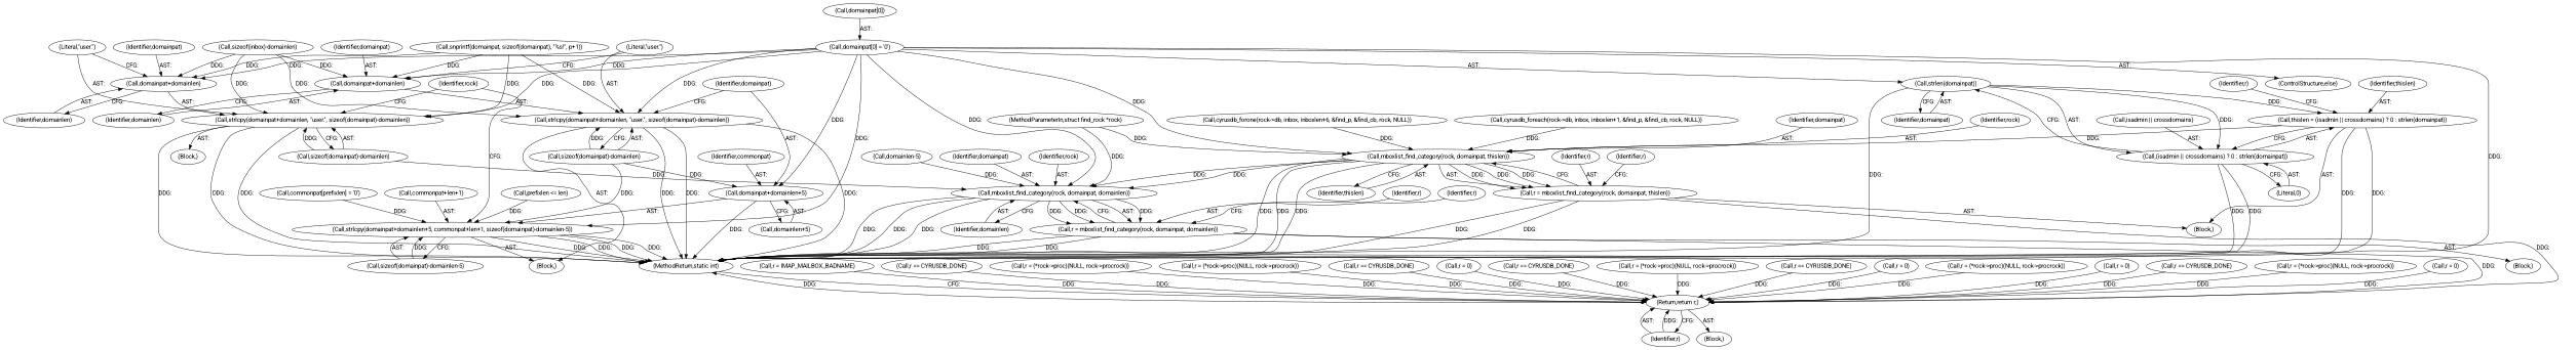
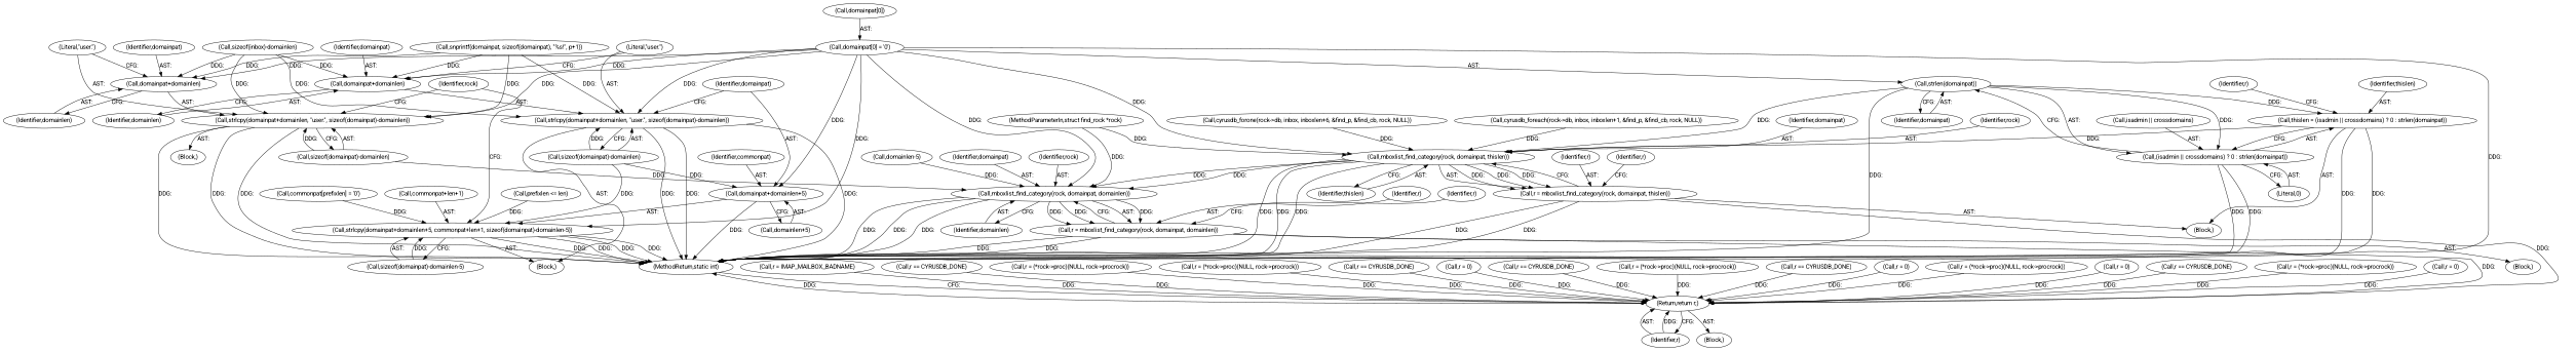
  digraph {
    fontname=Roboto
    node [fontname=Roboto]
    edge [fontname=Roboto]
    n1 [label="(Call,domainpat[0] = '\0')"]
    n2 [label="(Call,strlcpy(domainpat+domainlen, \"user.\", sizeof(domainpat)-domainlen))"]
    n3 [label="(Call,domainpat+domainlen)"]
    n4 [label="(Call,strlcpy(domainpat+domainlen, \"user.\", sizeof(domainpat)-domainlen))"]
    n5 [label="(Call,domainpat+domainlen)"]
    n6 [label="(Call,strlcpy(domainpat+domainlen+5, commonpat+len+1, sizeof(domainpat)-domainlen-5))"]
    n7 [label="(Call,domainpat+domainlen+5)"]
    n8 [label="(Call,strlen(domainpat))"]
    n9 [label="(Call,mboxlist_find_category(rock, domainpat, thislen))"]
    n10 [label="(Call,mboxlist_find_category(rock, domainpat, domainlen))"]
    n11 [label="(MethodReturn,static int)"]
-   n12 [label="(ControlStructure,else)"]
    n13 [label="(Call,sizeof(domainpat)-domainlen)"]
    n14 [label="(Block,)"]
    n15 [label="(Identifier,domainlen)"]
    n16 [label="(Block,)"]
    n17 [label="(Call,sizeof(domainpat)-domainlen)"]
    n18 [label="(Identifier,domainlen)"]
    n19 [label="(Call,sizeof(domainpat)-domainlen-5)"]
    n20 [label="(Call,domainlen+5)"]
    n21 [label="(Call,thislen = (isadmin || crossdomains) ? 0 : strlen(domainpat))"]
    n22 [label="(Call,(isadmin || crossdomains) ? 0 : strlen(domainpat))"]
    n23 [label="(Identifier,domainpat)"]
    n24 [label="(Call,r = mboxlist_find_category(rock, domainpat, thislen))"]
    n25 [label="(Identifier,thislen)"]
    n26 [label="(Call,r = mboxlist_find_category(rock, domainpat, domainlen))"]
    n27 [label="(Identifier,domainlen)"]
    n28 [label="(Return,return r;)"]
    n29 [label="(Block,)"]
    n30 [label="(Literal,0)"]
    n31 [label="(Identifier,r)"]
    n32 [label="(Block,)"]
    n33 [label="(Block,)"]
    n34 [label="(Call,snprintf(domainpat, sizeof(domainpat), \"%s!\", p+1))"]
    n35 [label="(Call,commonpat+len+1)"]
    n36 [label="(Identifier,rock)"]
    n37 [label="(Identifier,r)"]
    n38 [label="(Identifier,domainpat)"]
    n39 [label="(Call,r = IMAP_MAILBOX_BADNAME)"]
    n40 [label="(Call,r == CYRUSDB_DONE)"]
    n41 [label="(Call,r = (*rock->proc)(NULL, rock->procrock))"]
    n42 [label="(Call,r = (*rock->proc)(NULL, rock->procrock))"]
    n43 [label="(Identifier,commonpat)"]
    n44 [label="(Identifier,r)"]
    n45 [label="(Call,r == CYRUSDB_DONE)"]
    n46 [label="(Call,prefixlen <= len)"]
    n47 [label="(Call,r = 0)"]
    n48 [label="(Call,domainlen-5)"]
    n49 [label="(Identifier,r)"]
    n50 [label="(Identifier,r)"]
    n51 [label="(Call,r == CYRUSDB_DONE)"]
    n52 [label="(Identifier,domainpat)"]
    n53 [label="(Identifier,rock)"]
    n54 [label="(Call,r = (*rock->proc)(NULL, rock->procrock))"]
    n55 [label="(MethodParameterIn,struct find_rock *rock)"]
    n56 [label="(Call,isadmin || crossdomains)"]
    n57 [label="(Call,r == CYRUSDB_DONE)"]
    n58 [label="(Literal,\"user.\")"]
    n59 [label="(Identifier,thislen)"]
    n60 [label="(Call,cyrusdb_forone(rock->db, inbox, inboxlen+6, &find_p, &find_cb, rock, NULL))"]
    n61 [label="(Call,r = 0)"]
    n62 [label="(Call,r = (*rock->proc)(NULL, rock->procrock))"]
    n63 [label="(Identifier,domainpat)"]
    n64 [label="(Identifier,domainpat)"]
    n65 [label="(Call,r = 0)"]
    n66 [label="(Call,commonpat[prefixlen] = '\0')"]
    n67 [label="(Call,domainpat[0])"]
    n68 [label="(Call,r == CYRUSDB_DONE)"]
    n69 [label="(Identifier,domainpat)"]
    n70 [label="(Call,r = (*rock->proc)(NULL, rock->procrock))"]
    n71 [label="(Identifier,r)"]
    n72 [label="(Identifier,rock)"]
    n73 [label="(Call,cyrusdb_foreach(rock->db, inbox, inboxlen+1, &find_p, &find_cb, rock, NULL))"]
    n74 [label="(Call,sizeof(inbox)-domainlen)"]
    n75 [label="(Call,r = 0)"]
    n76 [label="(Literal,\"user.\")"]
    n1 -> n2 [label="DDG: "]
    n1 -> n3 [label="DDG: "]
    n1 -> n4 [label="DDG: "]
    n1 -> n5 [label="DDG: "]
    n1 -> n6 [label="DDG: "]
    n1 -> n7 [label="DDG: "]
    n1 -> n8 [label="AST: "]
    n1 -> n9 [label="DDG: "]
    n1 -> n10 [label="DDG: "]
    n1 -> n11 [label="DDG: "]
-   n1 -> n12 [label="AST: "]
    n2 -> n11 [label="DDG: "]
    n2 -> n11 [label="DDG: "]
    n2 -> n11 [label="DDG: "]
    n2 -> n13 [label="CFG: "]
    n2 -> n14 [label="AST: "]
    n3 -> n2 [label="AST: "]
    n3 -> n15 [label="CFG: "]
    n4 -> n11 [label="DDG: "]
    n4 -> n11 [label="DDG: "]
    n4 -> n11 [label="DDG: "]
    n4 -> n16 [label="AST: "]
    n4 -> n17 [label="CFG: "]
    n5 -> n4 [label="AST: "]
    n5 -> n18 [label="CFG: "]
    n6 -> n11 [label="DDG: "]
    n6 -> n11 [label="DDG: "]
    n6 -> n11 [label="DDG: "]
    n6 -> n11 [label="DDG: "]
    n6 -> n16 [label="AST: "]
    n6 -> n19 [label="CFG: "]
    n7 -> n6 [label="AST: "]
    n7 -> n11 [label="DDG: "]
    n7 -> n20 [label="CFG: "]
+   n8 -> n9 [label="DDG: "]
    n8 -> n11 [label="DDG: "]
    n8 -> n21 [label="DDG: "]
    n8 -> n22 [label="AST: "]
    n8 -> n22 [label="DDG: "]
    n8 -> n23 [label="CFG: "]
    n9 -> n10 [label="DDG: "]
    n9 -> n10 [label="DDG: "]
    n9 -> n11 [label="DDG: "]
    n9 -> n11 [label="DDG: "]
    n9 -> n11 [label="DDG: "]
    n9 -> n24 [label="AST: "]
    n9 -> n24 [label="DDG: "]
    n9 -> n24 [label="DDG: "]
    n9 -> n24 [label="DDG: "]
    n9 -> n25 [label="CFG: "]
    n10 -> n11 [label="DDG: "]
    n10 -> n11 [label="DDG: "]
    n10 -> n11 [label="DDG: "]
    n10 -> n26 [label="AST: "]
    n10 -> n26 [label="DDG: "]
    n10 -> n26 [label="DDG: "]
    n10 -> n26 [label="DDG: "]
    n10 -> n27 [label="CFG: "]
    n11 -> n28 [label="CFG: "]
    n13 -> n2 [label="AST: "]
    n13 -> n2 [label="DDG: "]
    n13 -> n10 [label="DDG: "]
    n15 -> n3 [label="AST: "]
    n17 -> n4 [label="AST: "]
    n17 -> n4 [label="DDG: "]
    n17 -> n6 [label="DDG: "]
    n17 -> n7 [label="DDG: "]
    n18 -> n5 [label="AST: "]
    n19 -> n6 [label="AST: "]
    n19 -> n6 [label="DDG: "]
    n20 -> n7 [label="AST: "]
    n21 -> n9 [label="DDG: "]
    n21 -> n11 [label="DDG: "]
    n21 -> n11 [label="DDG: "]
    n21 -> n22 [label="CFG: "]
    n21 -> n29 [label="AST: "]
    n22 -> n8 [label="CFG: "]
    n22 -> n11 [label="DDG: "]
    n22 -> n11 [label="DDG: "]
    n22 -> n21 [label="AST: "]
    n22 -> n30 [label="CFG: "]
    n23 -> n8 [label="AST: "]
    n24 -> n9 [label="CFG: "]
    n24 -> n11 [label="DDG: "]
    n24 -> n11 [label="DDG: "]
    n24 -> n28 [label="DDG: "]
    n24 -> n29 [label="AST: "]
    n25 -> n9 [label="AST: "]
    n26 -> n10 [label="CFG: "]
    n26 -> n11 [label="DDG: "]
    n26 -> n11 [label="DDG: "]
    n26 -> n28 [label="DDG: "]
    n26 -> n33 [label="AST: "]
    n27 -> n10 [label="AST: "]
    n28 -> n11 [label="DDG: "]
    n28 -> n31 [label="CFG: "]
    n28 -> n32 [label="AST: "]
    n30 -> n22 [label="AST: "]
    n31 -> n28 [label="AST: "]
    n31 -> n28 [label="DDG: "]
    n34 -> n2 [label="DDG: "]
    n34 -> n3 [label="DDG: "]
    n34 -> n4 [label="DDG: "]
    n34 -> n5 [label="DDG: "]
    n35 -> n6 [label="AST: "]
    n36 -> n2 [label="CFG: "]
    n36 -> n6 [label="CFG: "]
    n37 -> n24 [label="AST: "]
    n38 -> n9 [label="AST: "]
    n39 -> n28 [label="DDG: "]
    n40 -> n28 [label="DDG: "]
    n41 -> n28 [label="DDG: "]
    n42 -> n28 [label="DDG: "]
    n43 -> n7 [label="AST: "]
    n44 -> n21 [label="CFG: "]
    n45 -> n28 [label="DDG: "]
    n46 -> n6 [label="DDG: "]
    n47 -> n28 [label="DDG: "]
    n48 -> n10 [label="DDG: "]
    n49 -> n26 [label="AST: "]
    n50 -> n26 [label="CFG: "]
    n51 -> n28 [label="DDG: "]
    n52 -> n5 [label="AST: "]
    n53 -> n9 [label="AST: "]
    n54 -> n28 [label="DDG: "]
    n55 -> n9 [label="DDG: "]
    n55 -> n10 [label="DDG: "]
    n56 -> n22 [label="AST: "]
    n57 -> n28 [label="DDG: "]
    n58 -> n4 [label="AST: "]
    n58 -> n5 [label="CFG: "]
    n59 -> n21 [label="AST: "]
    n60 -> n9 [label="DDG: "]
    n61 -> n28 [label="DDG: "]
    n62 -> n28 [label="DDG: "]
    n63 -> n10 [label="AST: "]
    n64 -> n4 [label="CFG: "]
    n64 -> n7 [label="AST: "]
    n65 -> n28 [label="DDG: "]
    n66 -> n6 [label="DDG: "]
    n67 -> n1 [label="AST: "]
    n68 -> n28 [label="DDG: "]
    n69 -> n3 [label="AST: "]
    n70 -> n28 [label="DDG: "]
    n71 -> n24 [label="CFG: "]
    n72 -> n10 [label="AST: "]
    n73 -> n9 [label="DDG: "]
    n74 -> n2 [label="DDG: "]
    n74 -> n3 [label="DDG: "]
    n74 -> n4 [label="DDG: "]
    n74 -> n5 [label="DDG: "]
    n75 -> n28 [label="DDG: "]
    n76 -> n2 [label="AST: "]
    n76 -> n3 [label="CFG: "]
  }
